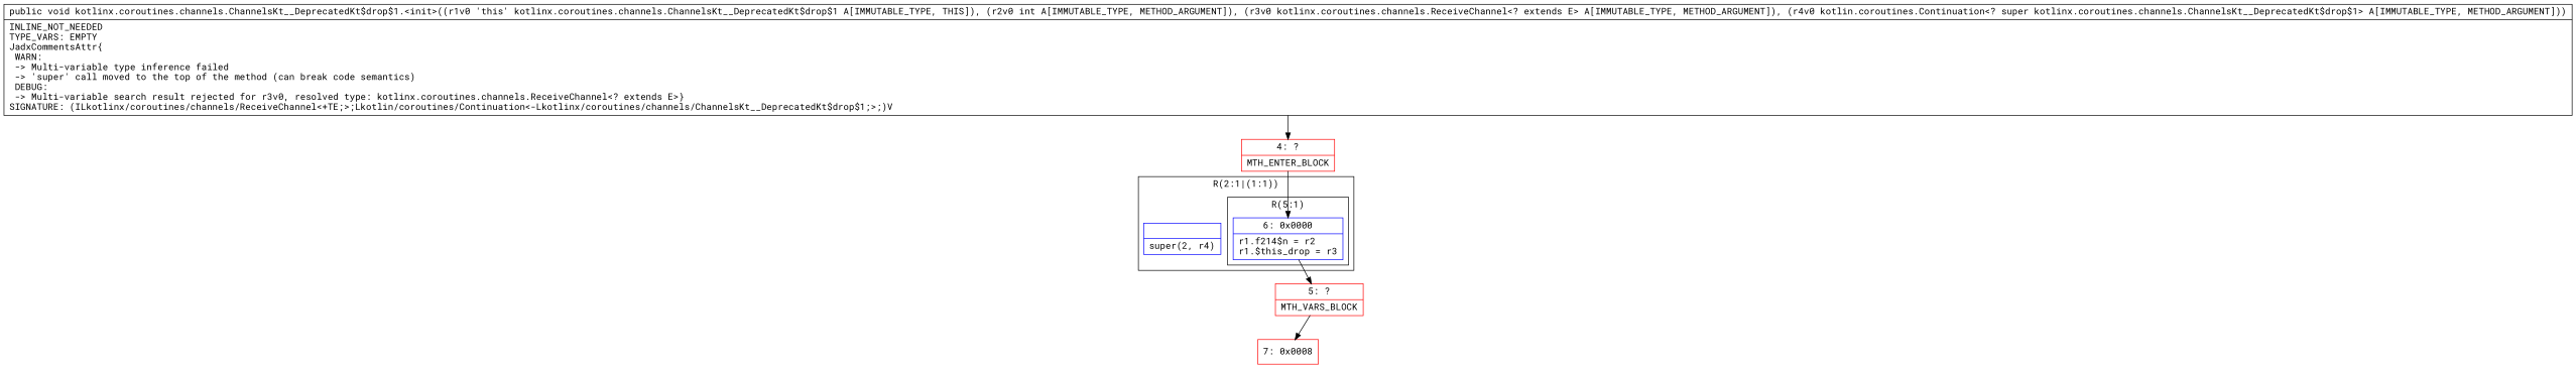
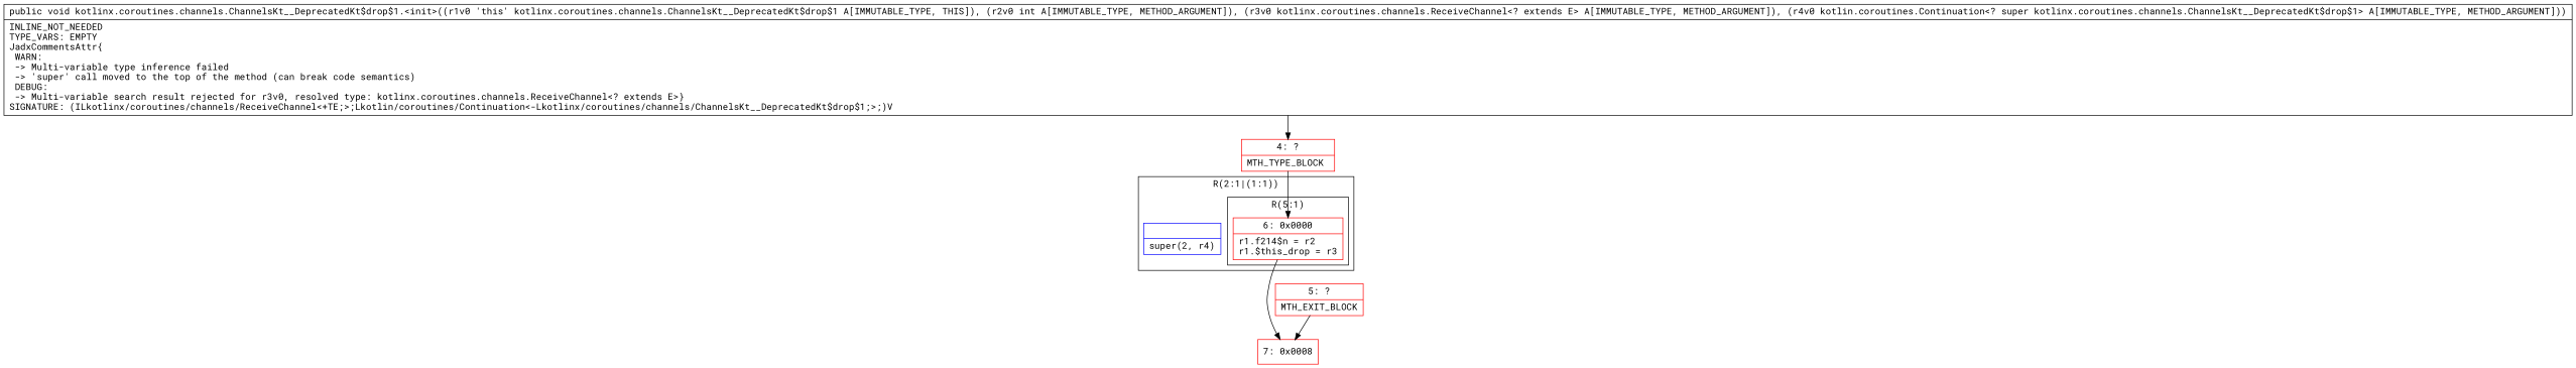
  digraph {
    fontname="Roboto Mono"
    node [color=red fontname="Roboto Mono" shape=record]
    edge [fontname="Roboto Mono"]
-   n1 [color=blue label="{6\:\ 0x0000|r1.f214$n = r2\lr1.$this_drop = r3\l}"]
+   n1 [label="{6\:\ 0x0000|r1.f214$n = r2\lr1.$this_drop = r3\l}"]
    n2 [color=blue label="{|super(2, r4)\l}"]
    n3 [label="{7\:\ 0x0008}"]
-   n4 [label="{4\:\ ?|MTH_ENTER_BLOCK\l}"]
-   n5 [label="{5\:\ ?|MTH_VARS_BLOCK\l}"]
+   n4 [label="{4\:\ ?|MTH_TYPE_BLOCK\l}"]
+   n5 [label="{5\:\ ?|MTH_EXIT_BLOCK\l}"]
    n6 [label="{public void kotlinx.coroutines.channels.ChannelsKt__DeprecatedKt$drop$1.\<init\>((r1v0 'this' kotlinx.coroutines.channels.ChannelsKt__DeprecatedKt$drop$1 A[IMMUTABLE_TYPE, THIS]), (r2v0 int A[IMMUTABLE_TYPE, METHOD_ARGUMENT]), (r3v0 kotlinx.coroutines.channels.ReceiveChannel\<? extends E\> A[IMMUTABLE_TYPE, METHOD_ARGUMENT]), (r4v0 kotlin.coroutines.Continuation\<? super kotlinx.coroutines.channels.ChannelsKt__DeprecatedKt$drop$1\> A[IMMUTABLE_TYPE, METHOD_ARGUMENT]))  | INLINE_NOT_NEEDED\lTYPE_VARS: EMPTY\lJadxCommentsAttr\{\l WARN: \l \-\> Multi\-variable type inference failed\l \-\> 'super' call moved to the top of the method (can break code semantics)\l DEBUG: \l \-\> Multi\-variable search result rejected for r3v0, resolved type: kotlinx.coroutines.channels.ReceiveChannel\<? extends E\>\}\lSIGNATURE: (ILkotlinx\/coroutines\/channels\/ReceiveChannel\<+TE;\>;Lkotlin\/coroutines\/Continuation\<\-Lkotlinx\/coroutines\/channels\/ChannelsKt__DeprecatedKt$drop$1;\>;)V\l}" color=""]
    subgraph cluster_1 {
      label="R(2:1|(1:1))"
      n2
      subgraph cluster_2 {
        label="R(5:1)"
        n1
      }
    }
-   n1 -> n5
+   n1 -> n3
    n4 -> n1
    n5 -> n3
    n6 -> n4
  }
